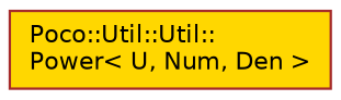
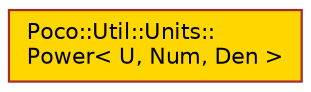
  digraph {
    rankdir=LR
-   n1 [color=brown fillcolor=gold fontname=Helvetica fontsize=10 height=0.2 label="Poco::Util::Util::\lPower\< U, Num, Den \>" shape=record style=filled width=0.4]
+   n1 [color=brown fillcolor=gold fontname=Helvetica fontsize=10 height=0.2 label="Poco::Util::Units::\lPower\< U, Num, Den \>" shape=record style=filled width=0.4]
  }
